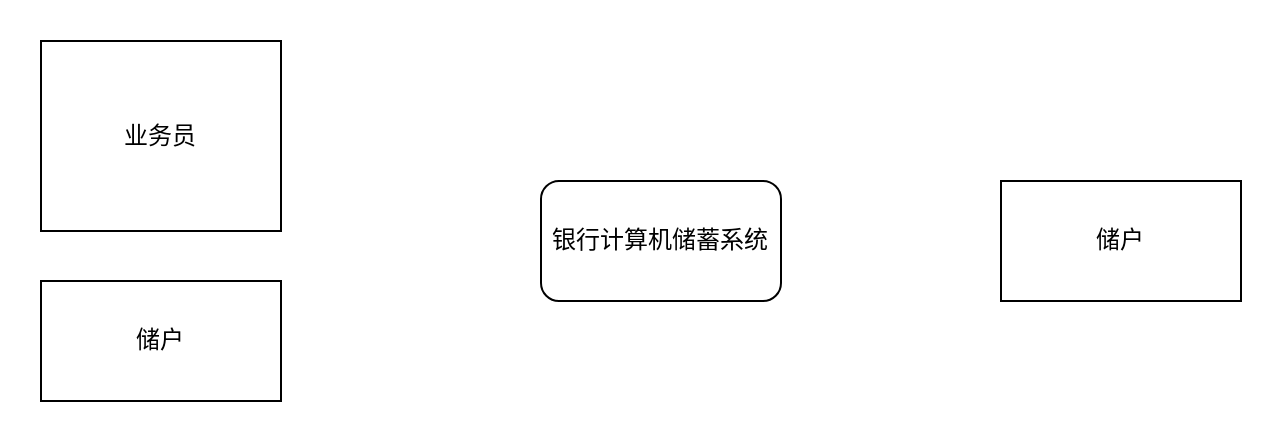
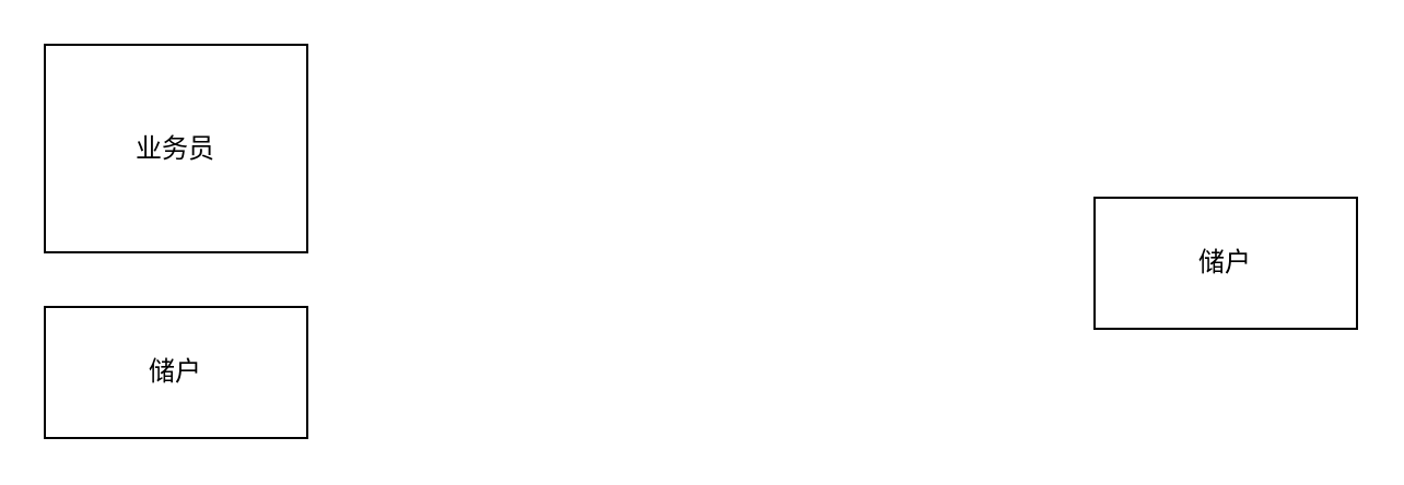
  <mxCell id="0" />
  <mxCell id="1" parent="0" />
- <mxCell id="2" value="银行计算机储蓄系统" style="rounded=1;whiteSpace=wrap;html=1;" vertex="1" parent="1"><mxGeometry x="270" y="90" width="120" height="60" as="geometry" /></mxCell>
  <mxCell id="3" value="业务员" style="whiteSpace=wrap;html=1;" vertex="1" parent="1"><mxGeometry x="20" y="20" width="120" height="95" as="geometry" /></mxCell>
  <mxCell id="4" value="储户" style="whiteSpace=wrap;html=1;" vertex="1" parent="1"><mxGeometry x="20" y="140" width="120" height="60" as="geometry" /></mxCell>
  <mxCell id="5" value="储户" style="whiteSpace=wrap;html=1;" vertex="1" parent="1"><mxGeometry x="500" y="90" width="120" height="60" as="geometry" /></mxCell>
